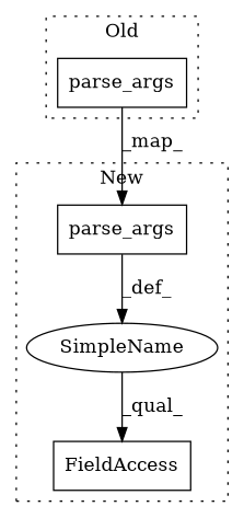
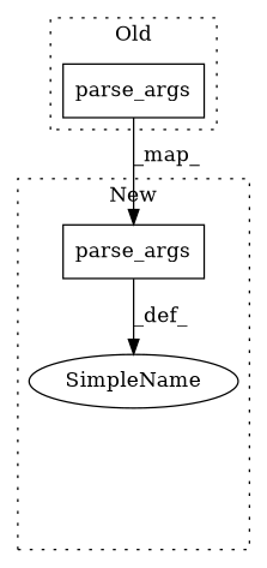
  digraph {
    node [a=32 l=12 shape=box]
    n1 [label=parse_args s=526]
    n2 [a=42 label=SimpleName shape=ellipse l=""]
-   n3 [a=22 l=23 label=FieldAccess s=519]
    n4 [label=parse_args s=472]
    subgraph cluster_1 {
      label=New
      style=dotted
      n1
      n2
-     n3
    }
    subgraph cluster_2 {
      label=Old
      style=dotted
      n4
    }
    n1 -> n2 [label=_def_]
-   n2 -> n3 [label=_qual_]
    n4 -> n1 [label=_map_]
  }
